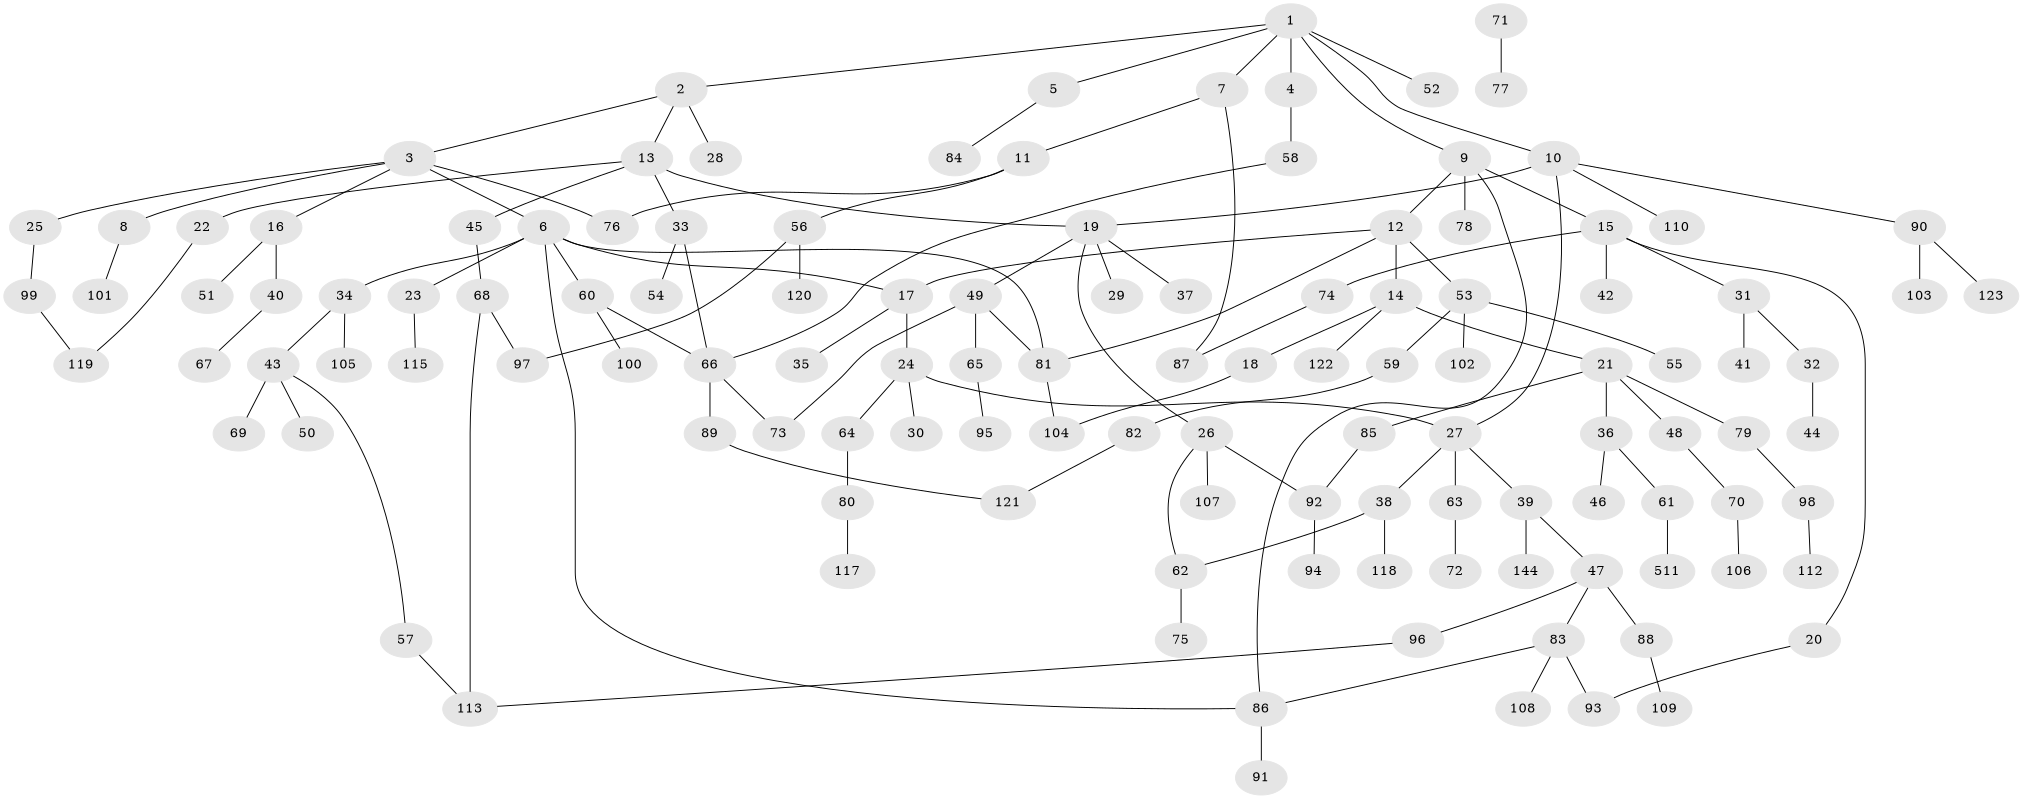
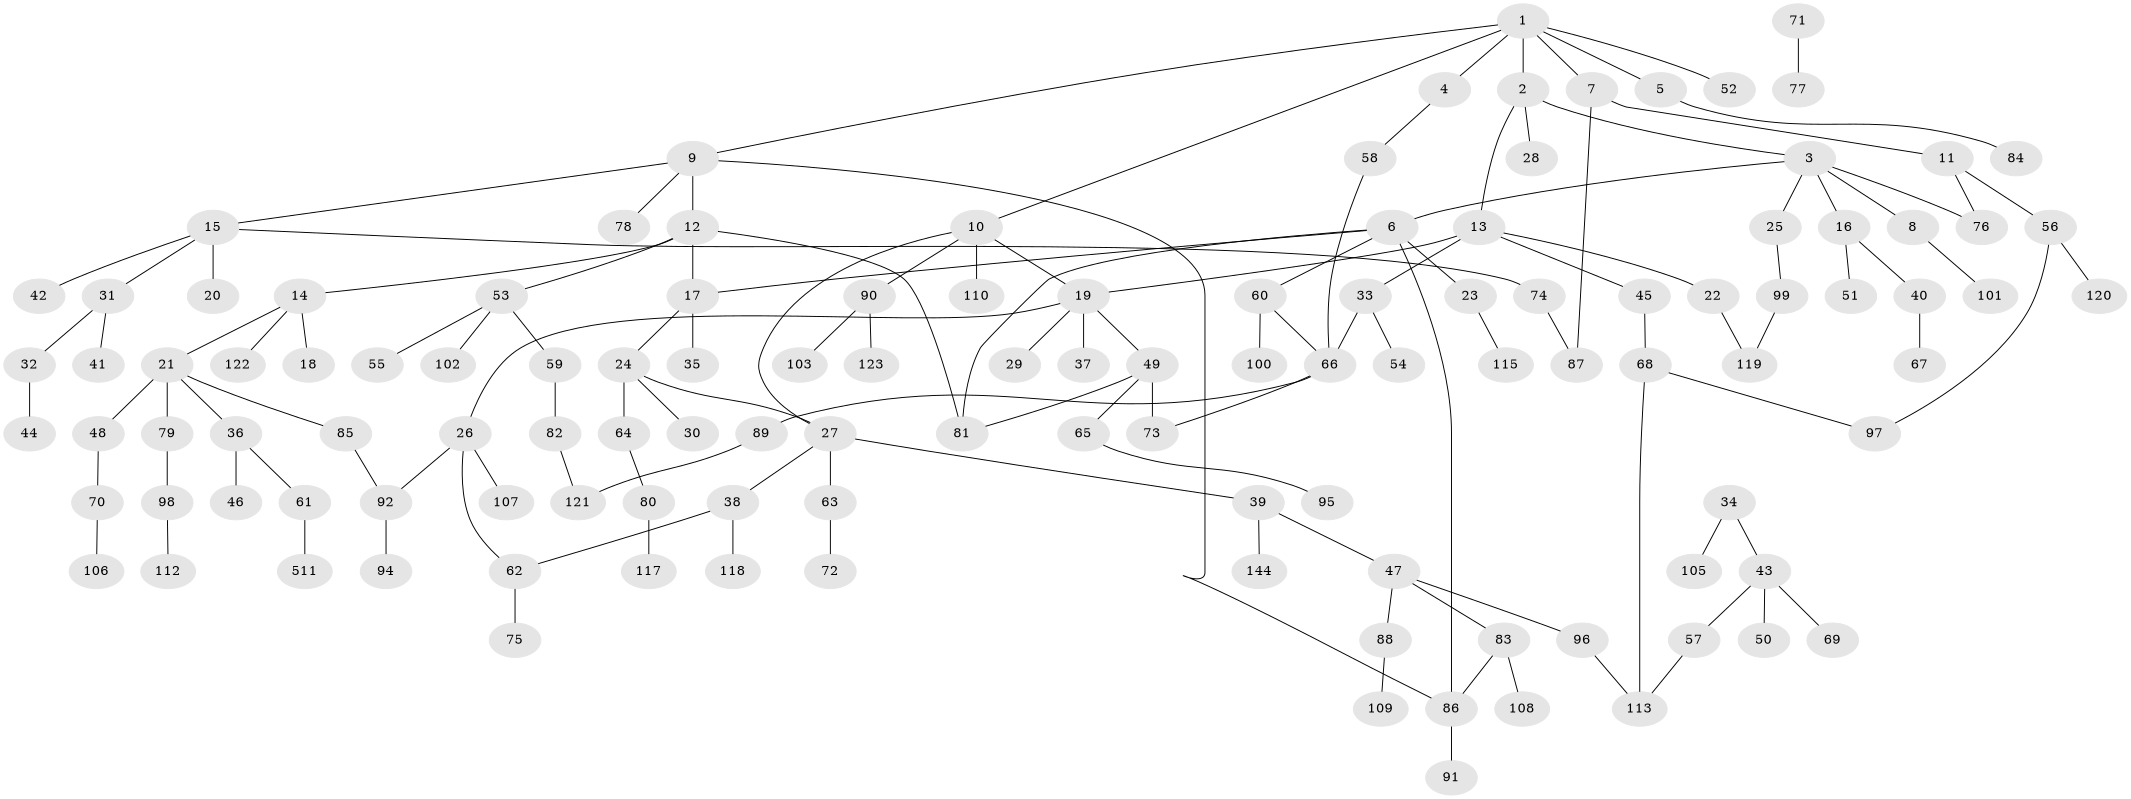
  graph {
    node [color=gray90 style=filled]
    1
    2
    4
    5
    7
    9
    10
    52
    3
    13
    28
    58
    84
    11
    87
    86
    12
    15
    78
    19
    27
    90
    110
    6
    8
    16
    25
    76
    22
    33
    45
    17
    23
    34
    60
    81
    101
    40
    51
    99
    66
    24
    35
    115
    43
    105
    100
-   104
    91
    56
    14
    53
    20
    31
    42
    74
    26
    29
    37
    49
    38
    39
    63
    103
    123
    97
    120
    18
    21
    122
    55
    59
    102
    119
    54
    68
    36
    48
    79
    85
-   93
    32
    41
    67
    30
    64
    62
    92
    107
    65
    73
    46
    61
    70
    98
    80
    75
    94
    118
    47
    n101 [label=144]
    72
    44
    89
    50
    57
    69
    n108 [label=511]
    83
    88
    96
    71
    77
    113
    108
    109
    106
    95
    82
    121
    117
    112
    1 -- 2
    1 -- 4
    1 -- 5
    1 -- 7
    1 -- 9
    1 -- 10
    1 -- 52
    2 -- 3
    2 -- 13
    2 -- 28
    4 -- 58
    5 -- 84
    7 -- 11
    7 -- 87
    9 -- 86
    9 -- 12
    9 -- 15
    9 -- 78
    10 -- 19
    10 -- 27
    10 -- 90
    10 -- 110
    3 -- 6
    3 -- 8
    3 -- 16
    3 -- 25
    3 -- 76
    13 -- 19
    13 -- 22
    13 -- 33
    13 -- 45
    58 -- 66
    11 -- 76
    11 -- 56
    86 -- 91
    12 -- 17
    12 -- 81
    12 -- 14
    12 -- 53
    15 -- 20
    15 -- 31
    15 -- 42
    15 -- 74
    19 -- 26
    19 -- 29
    19 -- 37
    19 -- 49
    27 -- 38
    27 -- 39
    27 -- 63
    90 -- 103
    90 -- 123
    6 -- 86
    6 -- 17
    6 -- 23
-   6 -- 34
    6 -- 60
    6 -- 81
    8 -- 101
    16 -- 40
    16 -- 51
    25 -- 99
    22 -- 119
    33 -- 66
    33 -- 54
    45 -- 68
    17 -- 24
    17 -- 35
    23 -- 115
    34 -- 43
    34 -- 105
    60 -- 66
    60 -- 100
-   81 -- 104
    40 -- 67
    99 -- 119
    66 -- 73
    66 -- 89
    24 -- 27
    24 -- 30
    24 -- 64
    43 -- 50
    43 -- 57
    43 -- 69
    56 -- 97
    56 -- 120
    14 -- 18
    14 -- 21
    14 -- 122
    53 -- 55
    53 -- 59
    53 -- 102
-   20 -- 93
    31 -- 32
    31 -- 41
    74 -- 87
    26 -- 62
    26 -- 92
    26 -- 107
    49 -- 81
    49 -- 65
    49 -- 73
    38 -- 62
    38 -- 118
    39 -- 47
    39 -- n101
    63 -- 72
-   18 -- 104
    21 -- 36
    21 -- 48
    21 -- 79
    21 -- 85
    59 -- 82
    68 -- 97
    68 -- 113
    36 -- 46
    36 -- 61
    48 -- 70
    79 -- 98
    85 -- 92
    32 -- 44
    64 -- 80
    62 -- 75
    92 -- 94
    65 -- 95
    61 -- n108
    70 -- 106
    98 -- 112
    80 -- 117
    47 -- 83
    47 -- 88
    47 -- 96
    89 -- 121
    57 -- 113
    83 -- 86
-   83 -- 93
    83 -- 108
    88 -- 109
    96 -- 113
    71 -- 77
    82 -- 121
  }
